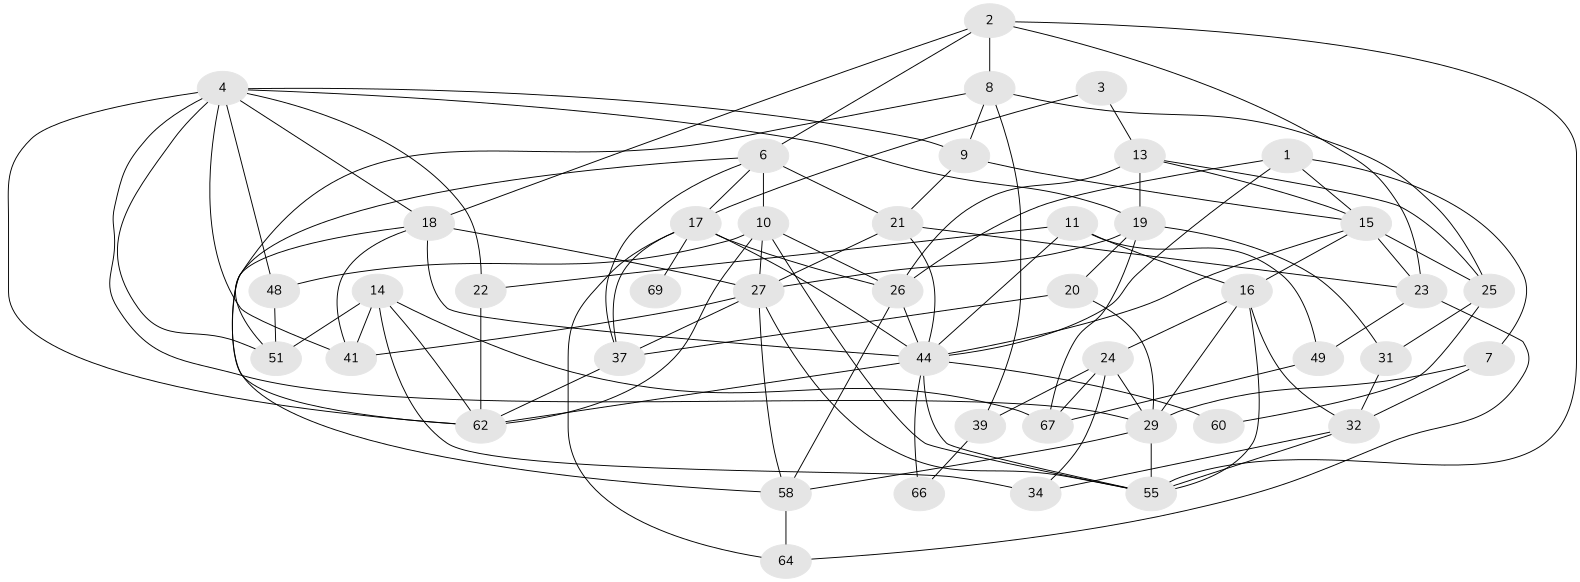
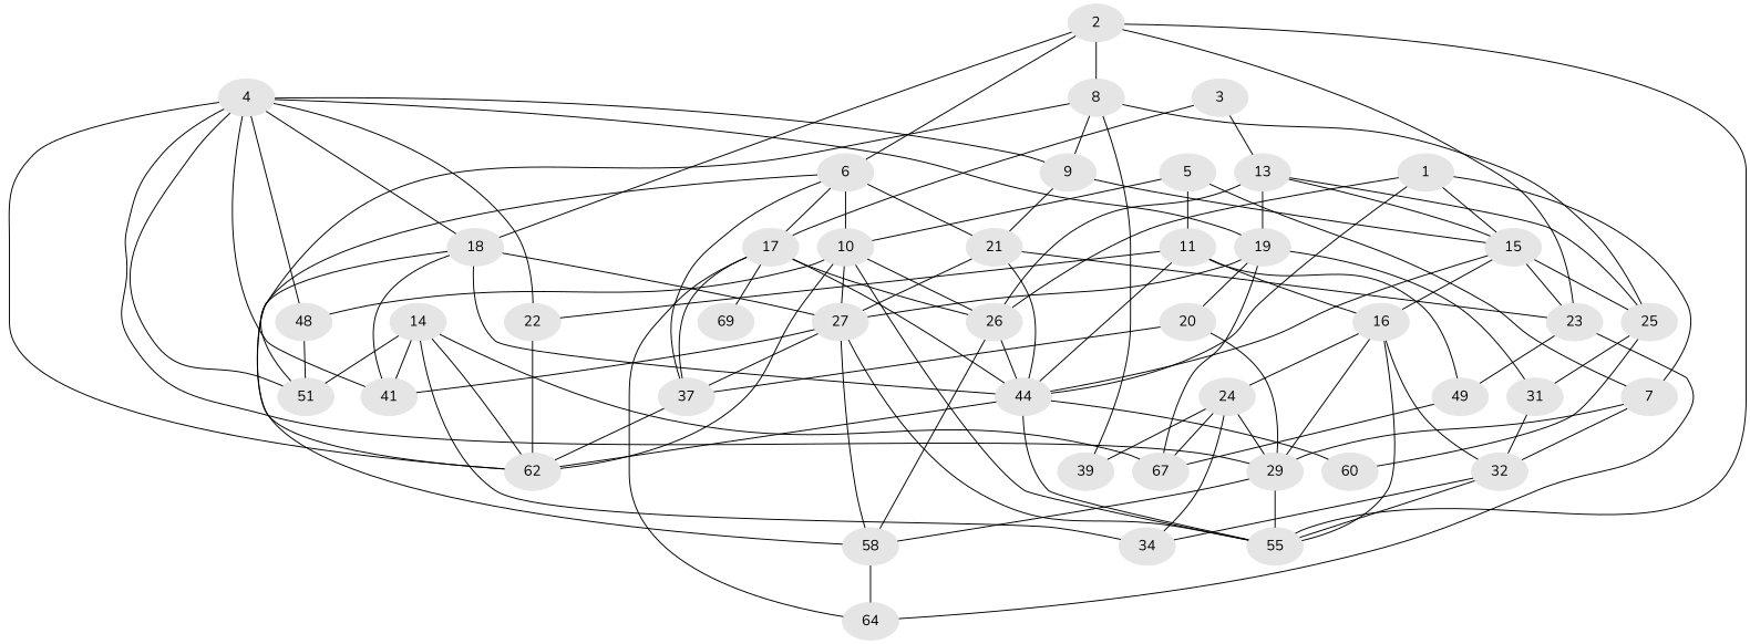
  graph {
    fontname=Nunito
    node [color=gray90 fontname=Nunito style=filled]
    edge [fontname=Nunito]
    1 [super="+33"]
    7 [super="+12"]
    15
    26 [super="+70"]
    44 [super="+61"]
    29 [super="+65"]
    32 [super="+59"]
    23 [super="+63"]
    25 [super="+28"]
    16 [super="+57"]
    58 [super="+71"]
    55
    62 [super="+68"]
    60
-   66
    2 [super="+52"]
    6 [super="+45"]
    8 [super="+35"]
    18 [super="+43"]
    17 [super="+56"]
    10 [super="+46"]
    21 [super="+36"]
    37
    9 [super="+50"]
    51
    39
    41
    27 [super="+40"]
    49
    64
    13 [super="+38"]
    19 [super="+73"]
    3
    69
    4 [super="+53"]
    22 [super="+74"]
    48
    67 [super="+72"]
    20 [super="+54"]
    31
+   5
    11 [super="+47"]
    34
    24 [super="+30"]
    14 [super="+42"]
    1 -- 7
    1 -- 15
    1 -- 26
    1 -- 44
    7 -- 29
    7 -- 32 [weight=2]
    15 -- 44
    15 -- 23
    15 -- 25
    15 -- 16
    26 -- 44
    26 -- 58
    44 -- 55
    44 -- 62
    44 -- 60
-   44 -- 66
    29 -- 58
    29 -- 55
    32 -- 55
    32 -- 34
    23 -- 49
    23 -- 64
    25 -- 60
    25 -- 31
    16 -- 29
    16 -- 32
    16 -- 55
    16 -- 24 [weight=2]
    58 -- 64
    2 -- 23
    2 -- 55
    2 -- 6
    2 -- 8
    2 -- 18
    6 -- 62
    6 -- 17
    6 -- 10 [weight=2]
    6 -- 21
    6 -- 37
    8 -- 25
    8 -- 9
    8 -- 51
    8 -- 39
    18 -- 44 [weight=2]
    18 -- 58
    18 -- 41
    18 -- 27
    17 -- 26
    17 -- 44
    17 -- 37
    17 -- 64
    17 -- 69
    10 -- 26
    10 -- 55
    10 -- 62
    10 -- 27
    10 -- 48
    21 -- 44
    21 -- 23
    21 -- 27
    37 -- 62
    9 -- 15
    9 -- 21
-   39 -- 66
    27 -- 58
    27 -- 55
    27 -- 37
    27 -- 41
    49 -- 67
    13 -- 15
    13 -- 26
    13 -- 25
    13 -- 19
    19 -- 27
    19 -- 67
    19 -- 20
    19 -- 31
    3 -- 17
    3 -- 13
    4 -- 29
    4 -- 62
    4 -- 18
    4 -- 9
    4 -- 51
    4 -- 41
    4 -- 19
    4 -- 22
    4 -- 48
    22 -- 62
    48 -- 51
    20 -- 29
    20 -- 37
    31 -- 32
+   5 -- 7 [weight=2]
+   5 -- 10
+   5 -- 11
    11 -- 44
    11 -- 16 [weight=2]
    11 -- 49
    11 -- 22
    24 -- 29
    24 -- 39
    24 -- 67 [weight=2]
    24 -- 34
    14 -- 62
    14 -- 51
    14 -- 41
    14 -- 67
    14 -- 34 [weight=2]
  }
